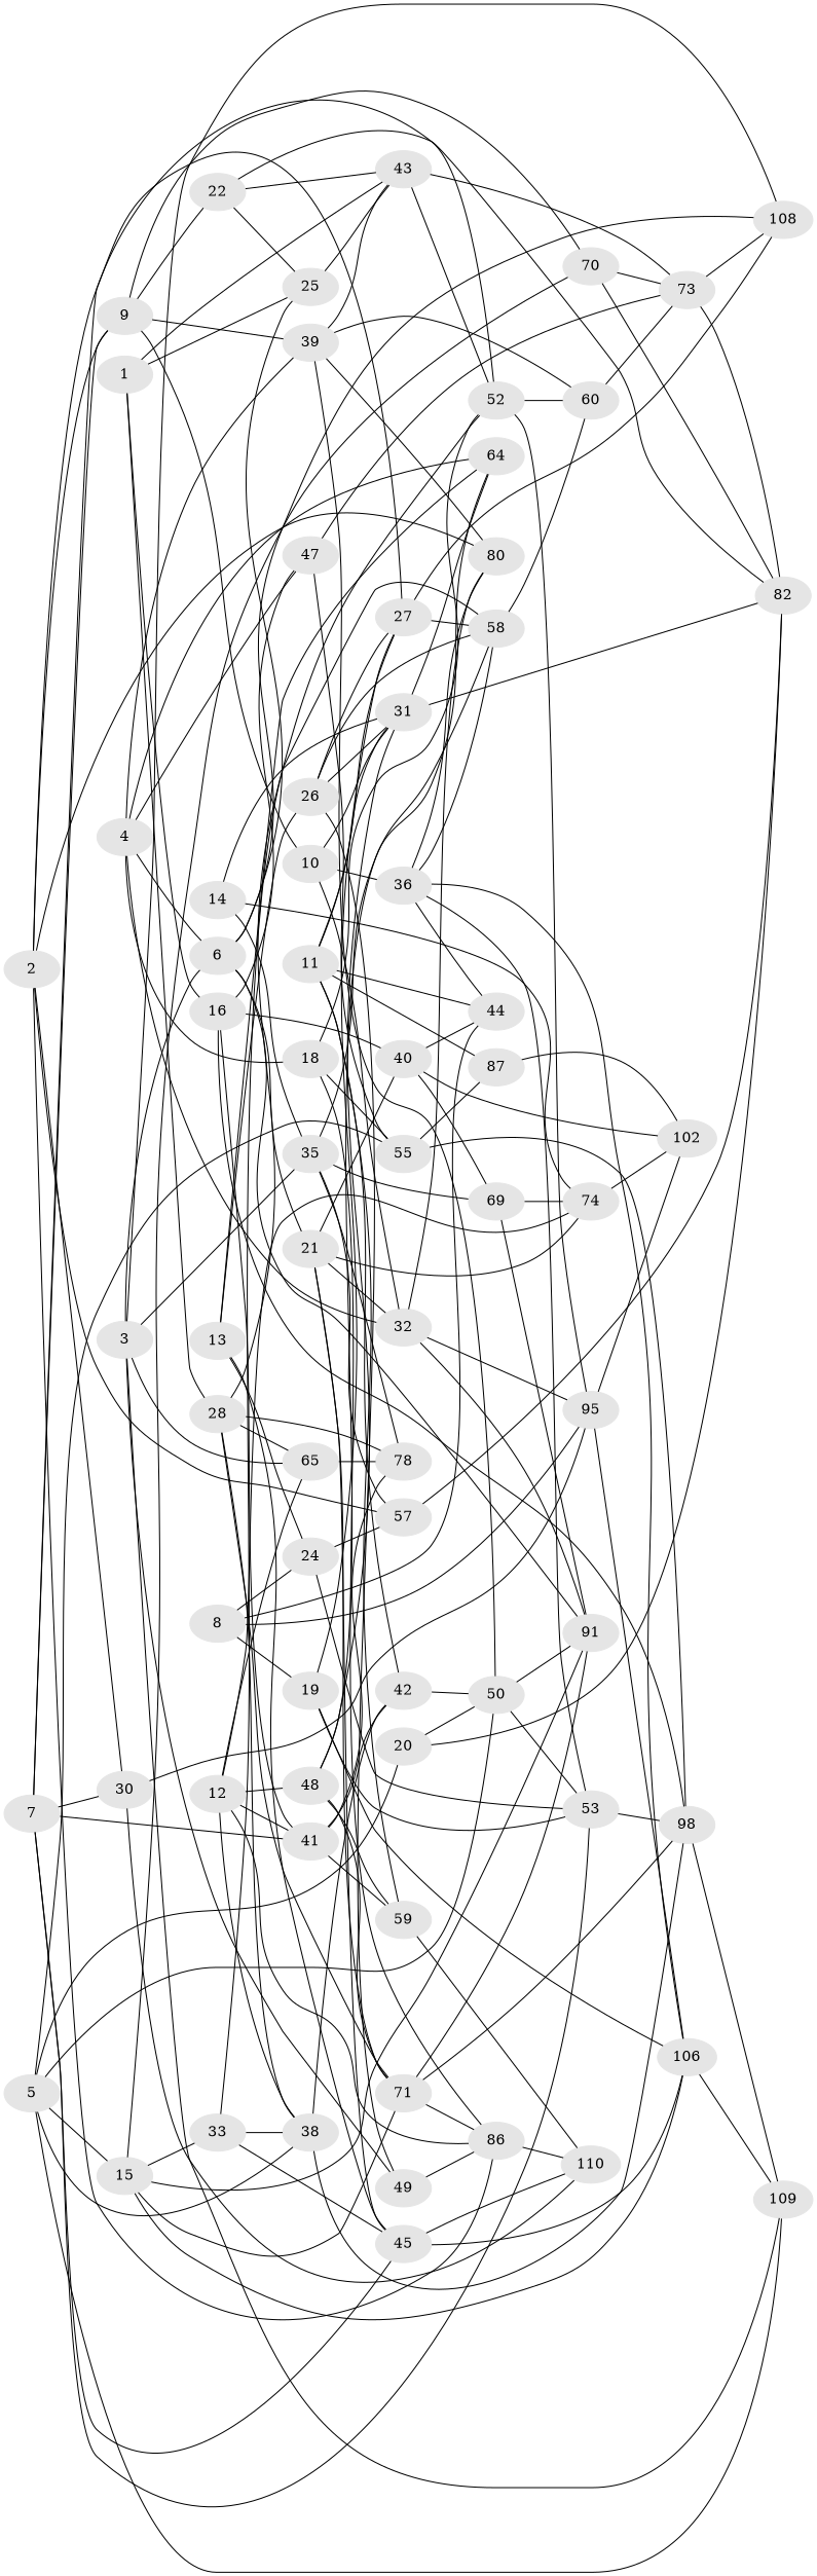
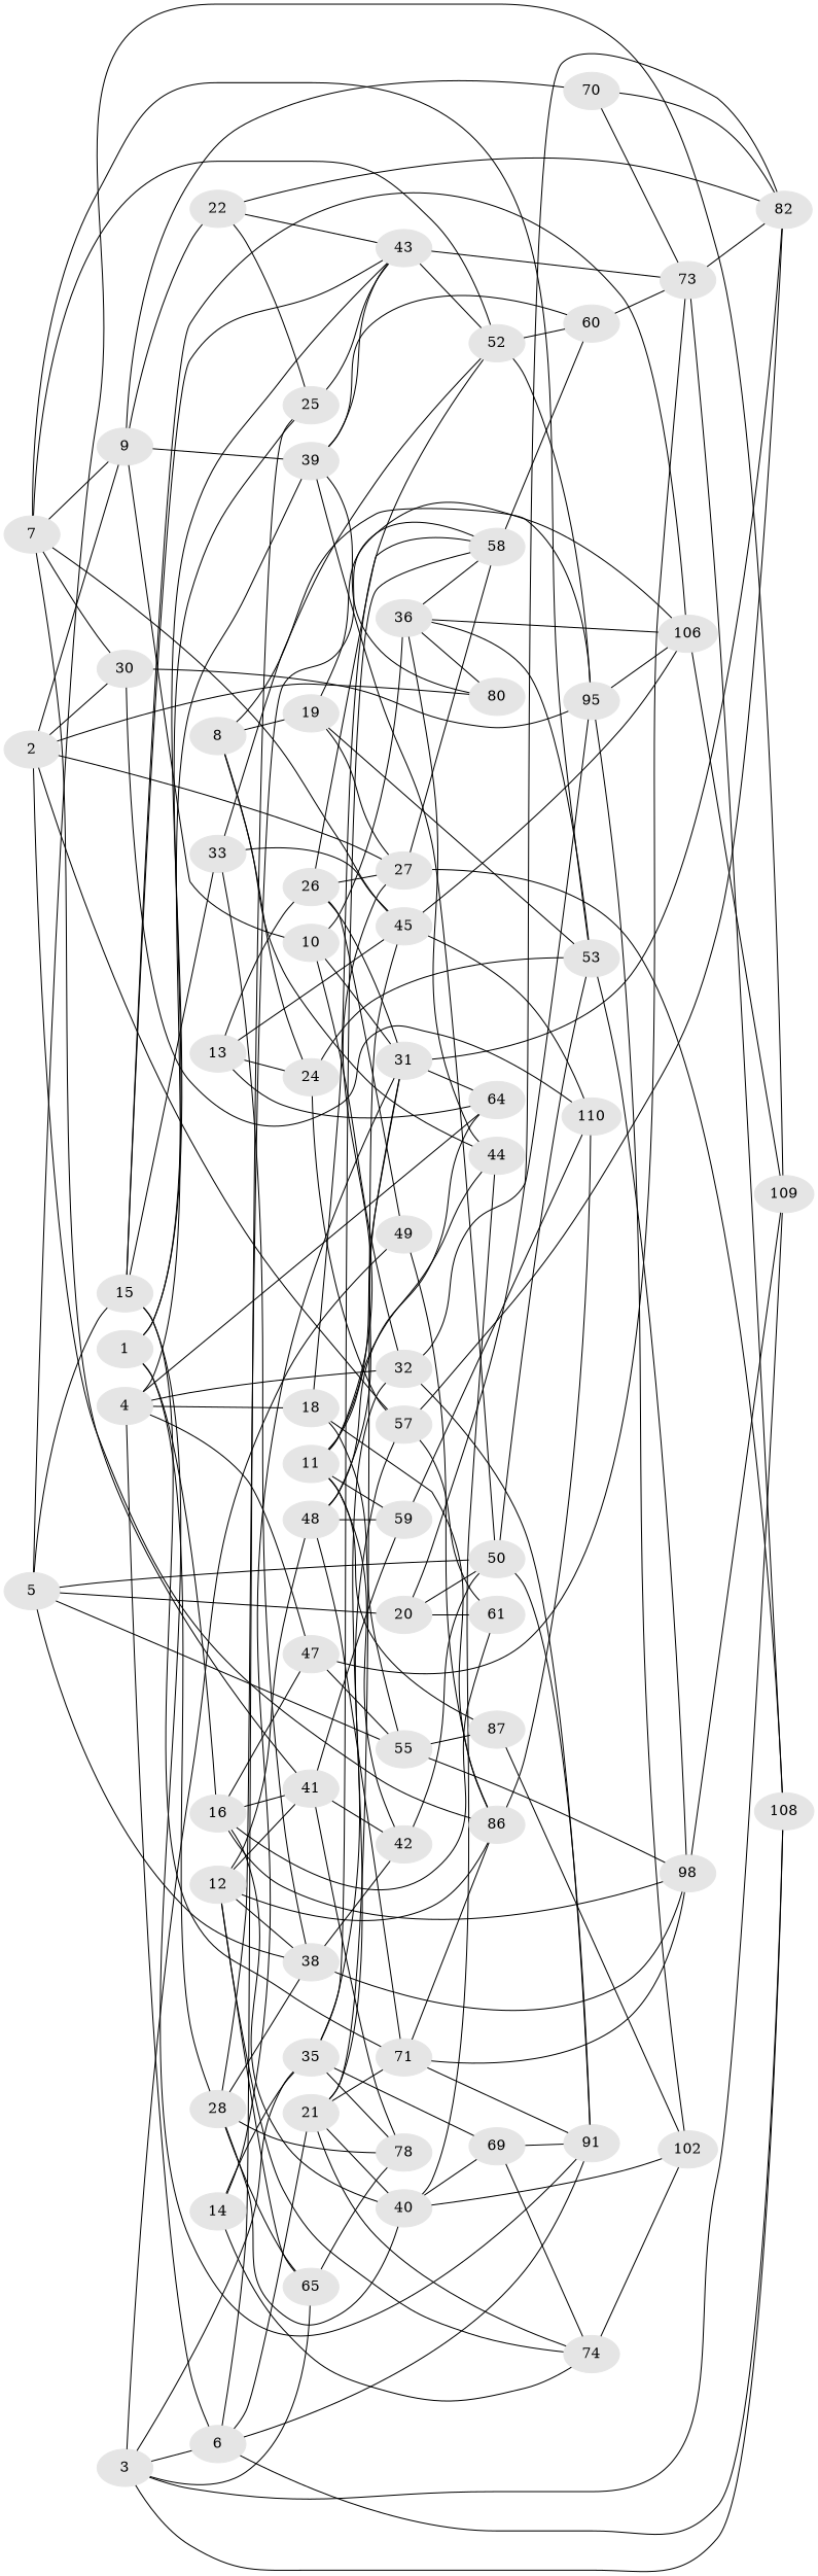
  graph {
    rankdir=LR
    node [color=gray90 style=filled]
    16 [super="+34"]
    47
    41 [super="+66"]
    40 [super="+105"]
+   61
    n6 [label=98 super="+103"]
    1
    25
    28 [super="+37"]
    43 [super="+101"]
    65
    38 [super="+67"]
    58 [super="+90"]
    78
    52 [super="+94"]
    73 [super="+100"]
    2 [super="+17"]
    9 [super="+114"]
    27 [super="+46"]
    30
    57 [super="+68"]
    80 [super="+92"]
    86 [super="+107"]
    39 [super="+56"]
    10
    22
    70
    108
    95 [super="+113"]
    110
    82 [super="+89"]
    3 [super="+97"]
    6 [super="+76"]
    35 [super="+84"]
    49
    109
    21 [super="+83"]
    91 [super="+98"]
    69
    4 [super="+29"]
    18
    32 [super="+63"]
    64
    55 [super="+111"]
    50 [super="+96"]
    60
    5 [super="+85"]
    15 [super="+75"]
    20
    33
    71 [super="+77"]
    106 [super="+112"]
    42
    53 [super="+93"]
    87
    45 [super="+51"]
    74 [super="+79"]
    7 [super="+23"]
    59
    8
    19
    24
    44
    102
    31 [super="+104"]
    36 [super="+99"]
    11 [super="+72"]
    12 [super="+62"]
    48 [super="+81"]
    13
    26 [super="+54"]
    14
    16 -- 47
    16 -- 41
    16 -- 40
+   16 -- 61
    16 -- n6
    47 -- 73
    47 -- 55
    41 -- 78
    41 -- 42
    41 -- 59
    40 -- 69
    40 -- 44
    40 -- 102
    n6 -- 109
    1 -- 16
    1 -- 25
    1 -- 28
    1 -- 43
    25 -- 43
-   28 -- 71
+   28 -- 40
    28 -- 65
    28 -- 38
    28 -- 58
    28 -- 78
    43 -- 52
    43 -- 73
    65 -- 78
    38 -- n6
    38 -- 42
    58 -- 60
    52 -- 95
    52 -- 60
    73 -- 108
    73 -- 82
    2 -- 9
    2 -- 27
    2 -- 30
    2 -- 57
    2 -- 80
    2 -- 86
    9 -- 39
    9 -- 10
    9 -- 22
    9 -- 70
    27 -- 58
    27 -- 108
    30 -- 95
    30 -- 110
+   57 -- 61 [weight=2]
    57 -- 82
    86 -- 110
    39 -- 43
    39 -- 80
    39 -- 50
    39 -- 60
    10 -- 32
    10 -- 31
    10 -- 36
    22 -- 25
    22 -- 43
    22 -- 82
    70 -- 73
    70 -- 82
    95 -- 106
    95 -- 102
    3 -- 65
    3 -- 108
    3 -- 6
    3 -- 35
    3 -- 49
    3 -- 109
    6 -- 25
    6 -- 108
    6 -- 21
    6 -- 91
    35 -- 58
    35 -- 78
    35 -- 57
    35 -- 69
    49 -- 86
    21 -- 40
    21 -- 32
    21 -- 71
    21 -- 45
    21 -- 74
    69 -- 91
    69 -- 74
    4 -- 47
    4 -- 39
    4 -- 6
    4 -- 18
    4 -- 32
    4 -- 64
    18 -- 52
    18 -- 86
    18 -- 55
-   32 -- 80
    32 -- 95
    32 -- 91
    55 -- n6
    55 -- 87 [weight=2]
    50 -- 91
    50 -- 53
    60 -- 73
    5 -- 38
    5 -- 109
    5 -- 55
    5 -- 50
    5 -- 15
    5 -- 20
-   15 -- 70
+   15 -- 43
    15 -- 91
    15 -- 33
    15 -- 71
    15 -- 106
+   20 -- 61
    20 -- 82
    20 -- 50
    33 -- 38
    33 -- 52
    33 -- 45
    71 -- n6
    71 -- 86
    71 -- 91
    106 -- 109
    42 -- 50
    53 -- n6
    87 -- 102
    45 -- 110
    45 -- 106
    74 -- 102
    7 -- 41
    7 -- 52
    7 -- 9
    7 -- 30
    7 -- 53
    7 -- 45
    59 -- 110
    8 -- 95
    8 -- 19
    8 -- 24
    8 -- 44
    19 -- 27
    19 -- 106
    19 -- 53
    24 -- 57
    24 -- 53
    31 -- 82
    31 -- 64
    36 -- 58
    36 -- 80
    36 -- 106
    36 -- 53
    36 -- 44
    11 -- 27
    11 -- 42
    11 -- 87
    11 -- 59
    11 -- 44
    11 -- 31
    12 -- 41
    12 -- 65
    12 -- 38
    12 -- 86
    12 -- 74
    12 -- 48
    48 -- 64
    48 -- 71
    48 -- 59
    48 -- 31 [weight=2]
    13 -- 64
    13 -- 45
    13 -- 24
    13 -- 26
    26 -- 58
    26 -- 27
    26 -- 49 [weight=2]
    26 -- 31
    14 -- 35
    14 -- 74 [weight=2]
    14 -- 31
  }
